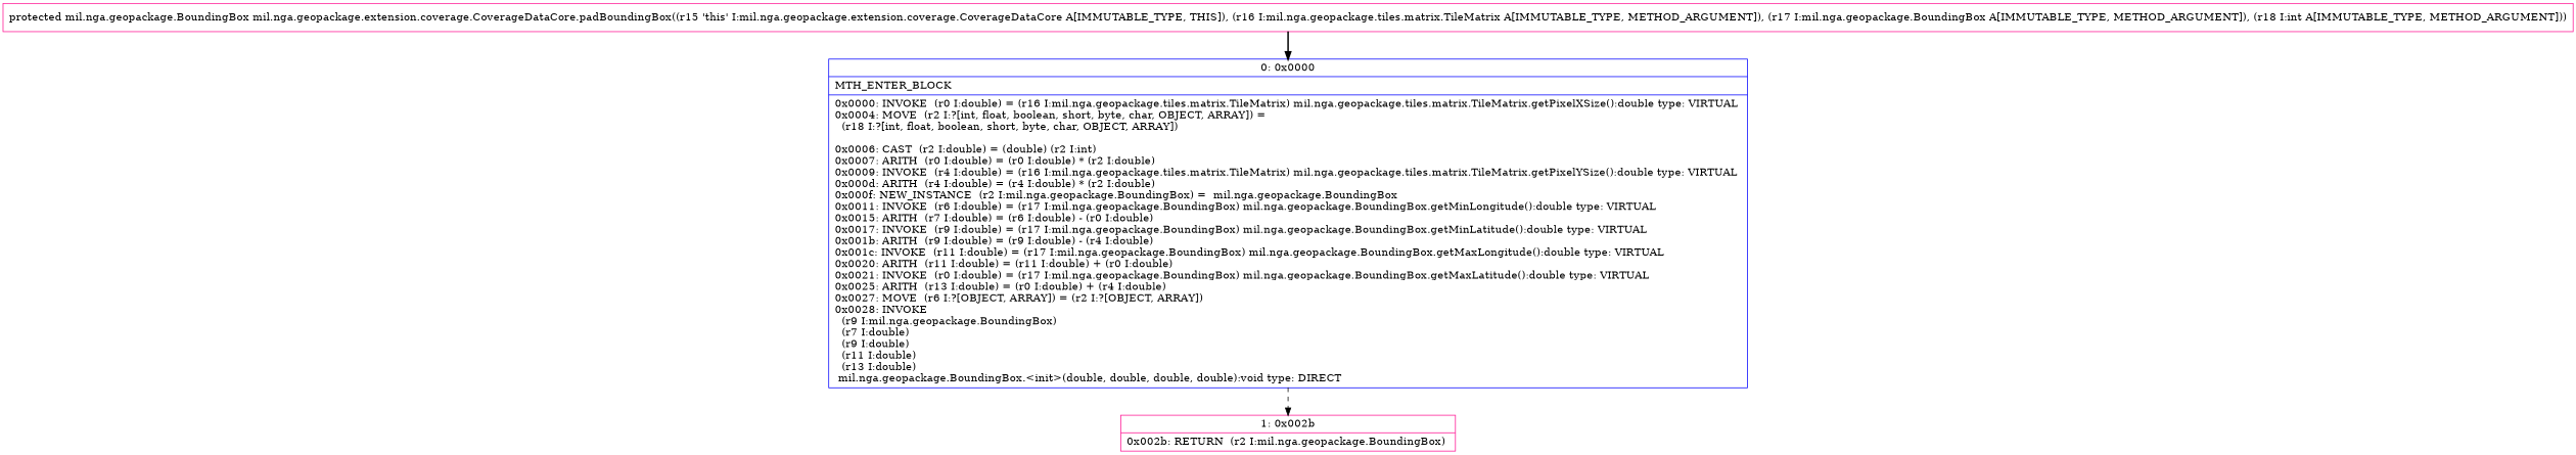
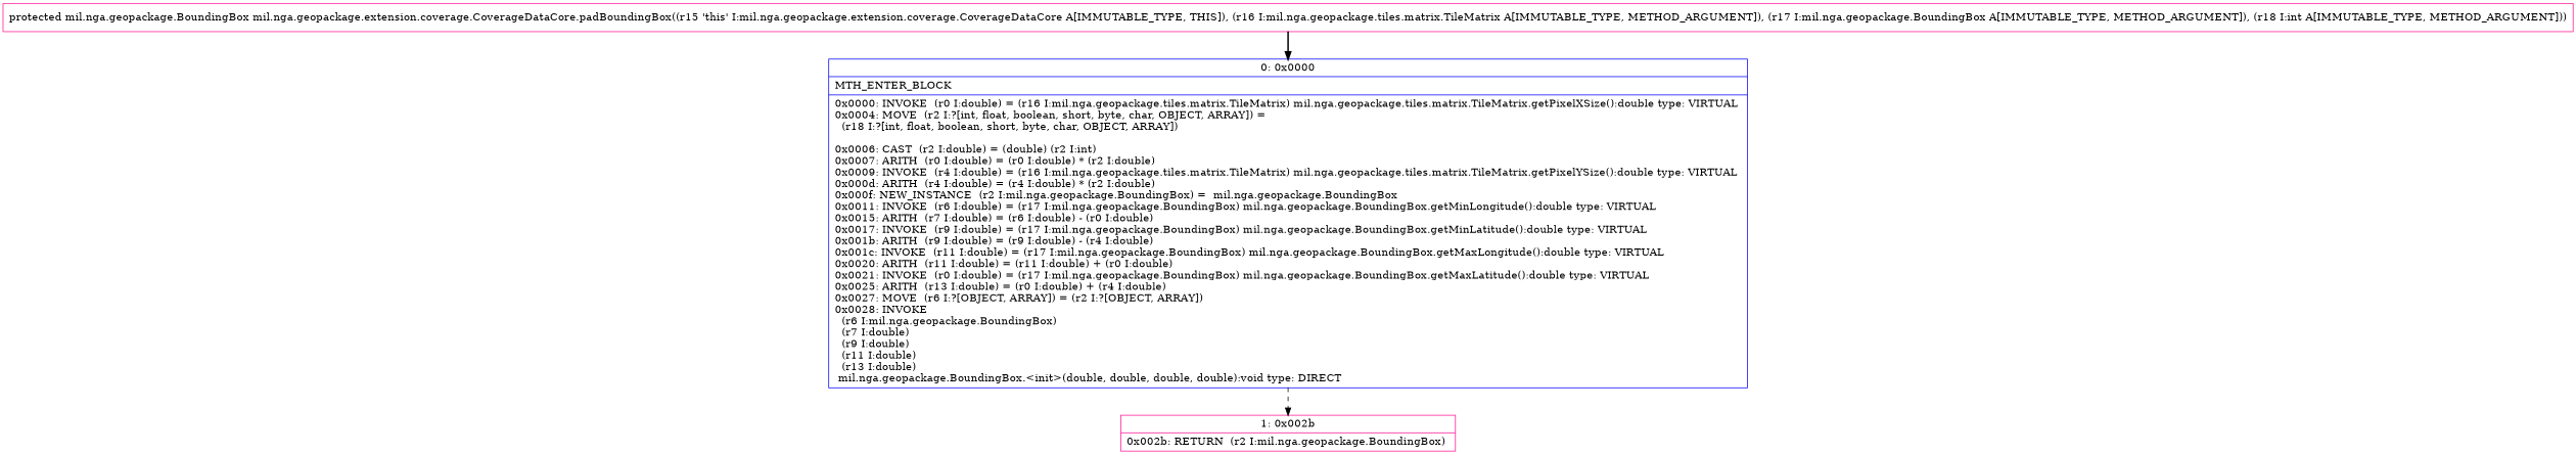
  digraph {
    node [shape=record color=deeppink]
-   n1 [label="{0\:\ 0x0000|MTH_ENTER_BLOCK\l|0x0000: INVOKE  (r0 I:double) = (r16 I:mil.nga.geopackage.tiles.matrix.TileMatrix) mil.nga.geopackage.tiles.matrix.TileMatrix.getPixelXSize():double type: VIRTUAL \l0x0004: MOVE  (r2 I:?[int, float, boolean, short, byte, char, OBJECT, ARRAY]) = \l  (r18 I:?[int, float, boolean, short, byte, char, OBJECT, ARRAY])\l \l0x0006: CAST  (r2 I:double) = (double) (r2 I:int) \l0x0007: ARITH  (r0 I:double) = (r0 I:double) * (r2 I:double) \l0x0009: INVOKE  (r4 I:double) = (r16 I:mil.nga.geopackage.tiles.matrix.TileMatrix) mil.nga.geopackage.tiles.matrix.TileMatrix.getPixelYSize():double type: VIRTUAL \l0x000d: ARITH  (r4 I:double) = (r4 I:double) * (r2 I:double) \l0x000f: NEW_INSTANCE  (r2 I:mil.nga.geopackage.BoundingBox) =  mil.nga.geopackage.BoundingBox \l0x0011: INVOKE  (r6 I:double) = (r17 I:mil.nga.geopackage.BoundingBox) mil.nga.geopackage.BoundingBox.getMinLongitude():double type: VIRTUAL \l0x0015: ARITH  (r7 I:double) = (r6 I:double) \- (r0 I:double) \l0x0017: INVOKE  (r9 I:double) = (r17 I:mil.nga.geopackage.BoundingBox) mil.nga.geopackage.BoundingBox.getMinLatitude():double type: VIRTUAL \l0x001b: ARITH  (r9 I:double) = (r9 I:double) \- (r4 I:double) \l0x001c: INVOKE  (r11 I:double) = (r17 I:mil.nga.geopackage.BoundingBox) mil.nga.geopackage.BoundingBox.getMaxLongitude():double type: VIRTUAL \l0x0020: ARITH  (r11 I:double) = (r11 I:double) + (r0 I:double) \l0x0021: INVOKE  (r0 I:double) = (r17 I:mil.nga.geopackage.BoundingBox) mil.nga.geopackage.BoundingBox.getMaxLatitude():double type: VIRTUAL \l0x0025: ARITH  (r13 I:double) = (r0 I:double) + (r4 I:double) \l0x0027: MOVE  (r6 I:?[OBJECT, ARRAY]) = (r2 I:?[OBJECT, ARRAY]) \l0x0028: INVOKE  \l  (r9 I:mil.nga.geopackage.BoundingBox)\l  (r7 I:double)\l  (r9 I:double)\l  (r11 I:double)\l  (r13 I:double)\l mil.nga.geopackage.BoundingBox.\<init\>(double, double, double, double):void type: DIRECT \l}" color=blue]
+   n1 [label="{0\:\ 0x0000|MTH_ENTER_BLOCK\l|0x0000: INVOKE  (r0 I:double) = (r16 I:mil.nga.geopackage.tiles.matrix.TileMatrix) mil.nga.geopackage.tiles.matrix.TileMatrix.getPixelXSize():double type: VIRTUAL \l0x0004: MOVE  (r2 I:?[int, float, boolean, short, byte, char, OBJECT, ARRAY]) = \l  (r18 I:?[int, float, boolean, short, byte, char, OBJECT, ARRAY])\l \l0x0006: CAST  (r2 I:double) = (double) (r2 I:int) \l0x0007: ARITH  (r0 I:double) = (r0 I:double) * (r2 I:double) \l0x0009: INVOKE  (r4 I:double) = (r16 I:mil.nga.geopackage.tiles.matrix.TileMatrix) mil.nga.geopackage.tiles.matrix.TileMatrix.getPixelYSize():double type: VIRTUAL \l0x000d: ARITH  (r4 I:double) = (r4 I:double) * (r2 I:double) \l0x000f: NEW_INSTANCE  (r2 I:mil.nga.geopackage.BoundingBox) =  mil.nga.geopackage.BoundingBox \l0x0011: INVOKE  (r6 I:double) = (r17 I:mil.nga.geopackage.BoundingBox) mil.nga.geopackage.BoundingBox.getMinLongitude():double type: VIRTUAL \l0x0015: ARITH  (r7 I:double) = (r6 I:double) \- (r0 I:double) \l0x0017: INVOKE  (r9 I:double) = (r17 I:mil.nga.geopackage.BoundingBox) mil.nga.geopackage.BoundingBox.getMinLatitude():double type: VIRTUAL \l0x001b: ARITH  (r9 I:double) = (r9 I:double) \- (r4 I:double) \l0x001c: INVOKE  (r11 I:double) = (r17 I:mil.nga.geopackage.BoundingBox) mil.nga.geopackage.BoundingBox.getMaxLongitude():double type: VIRTUAL \l0x0020: ARITH  (r11 I:double) = (r11 I:double) + (r0 I:double) \l0x0021: INVOKE  (r0 I:double) = (r17 I:mil.nga.geopackage.BoundingBox) mil.nga.geopackage.BoundingBox.getMaxLatitude():double type: VIRTUAL \l0x0025: ARITH  (r13 I:double) = (r0 I:double) + (r4 I:double) \l0x0027: MOVE  (r6 I:?[OBJECT, ARRAY]) = (r2 I:?[OBJECT, ARRAY]) \l0x0028: INVOKE  \l  (r6 I:mil.nga.geopackage.BoundingBox)\l  (r7 I:double)\l  (r9 I:double)\l  (r11 I:double)\l  (r13 I:double)\l mil.nga.geopackage.BoundingBox.\<init\>(double, double, double, double):void type: DIRECT \l}" color=blue]
    n2 [label="{1\:\ 0x002b|0x002b: RETURN  (r2 I:mil.nga.geopackage.BoundingBox) \l}"]
    n3 [label="{protected mil.nga.geopackage.BoundingBox mil.nga.geopackage.extension.coverage.CoverageDataCore.padBoundingBox((r15 'this' I:mil.nga.geopackage.extension.coverage.CoverageDataCore A[IMMUTABLE_TYPE, THIS]), (r16 I:mil.nga.geopackage.tiles.matrix.TileMatrix A[IMMUTABLE_TYPE, METHOD_ARGUMENT]), (r17 I:mil.nga.geopackage.BoundingBox A[IMMUTABLE_TYPE, METHOD_ARGUMENT]), (r18 I:int A[IMMUTABLE_TYPE, METHOD_ARGUMENT])) }"]
    n1 -> n2 [style=dashed]
    n3 -> n1 [style=bold]
  }
